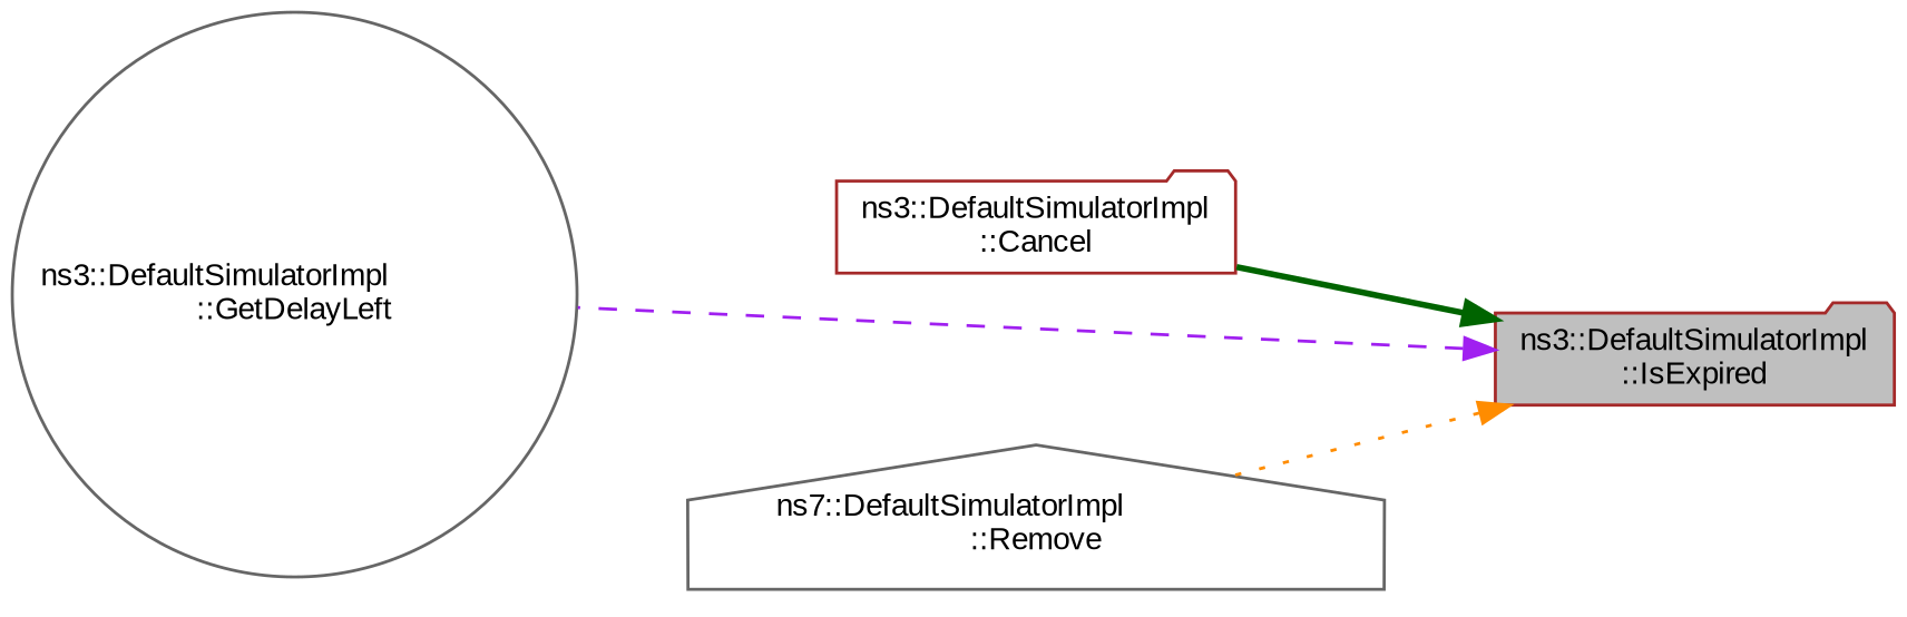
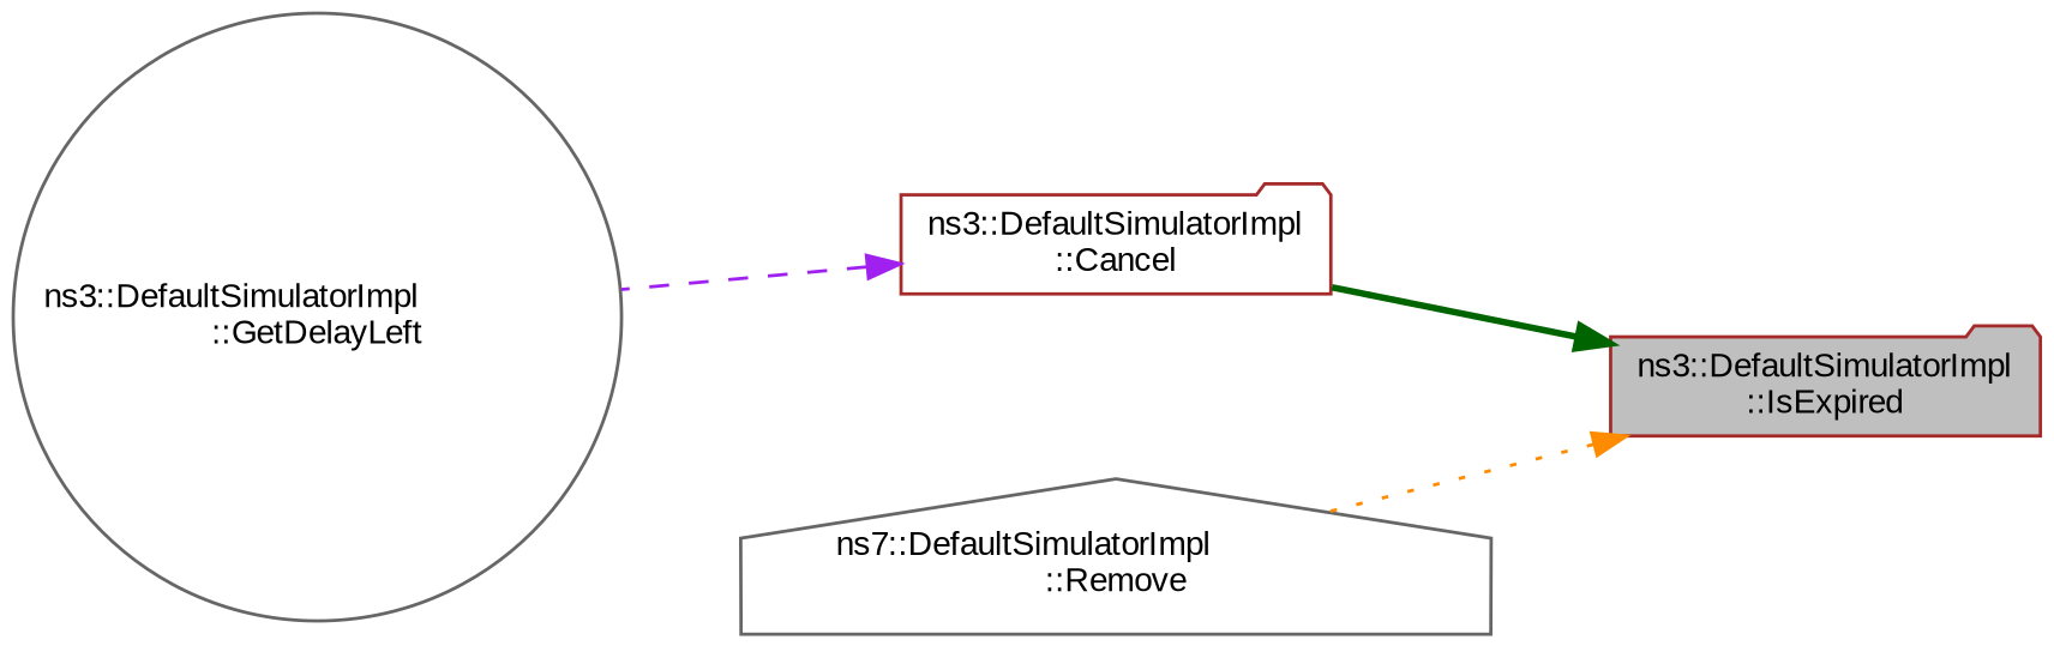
  digraph {
    fontname="Liberation Sans"
    rankdir=RL
    node [color=brown fillcolor=white fontname="Liberation Sans" fontsize=10 shape=folder style=filled]
    edge [dir=back fontname="Liberation Sans" fontsize=10 labelfontname=Helvetica labelfontsize=10]
    n1 [fillcolor=grey75 fontcolor=black height=0.2 label="ns3::DefaultSimulatorImpl\l::IsExpired" width=0.4]
    n2 [height=0.2 label="ns3::DefaultSimulatorImpl\l::Cancel" width=0.4]
    n3 [color=gray40 height=0.2 label="ns3::DefaultSimulatorImpl\l::GetDelayLeft" shape=circle width=0.4]
    n4 [color=gray40 height=0.2 label="ns7::DefaultSimulatorImpl\l::Remove" shape=house width=0.4]
    n1 -> n2 [color=darkgreen style=bold]
-   n1 -> n3 [color=purple style=dashed]
+   n2 -> n3 [color=purple style=dashed]
    n1 -> n4 [color=darkorange style=dotted]
  }
